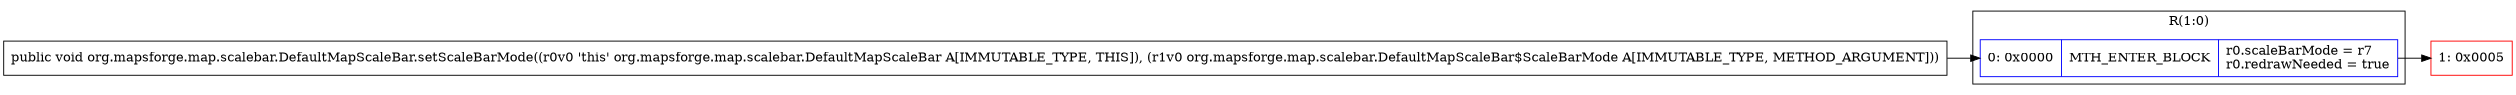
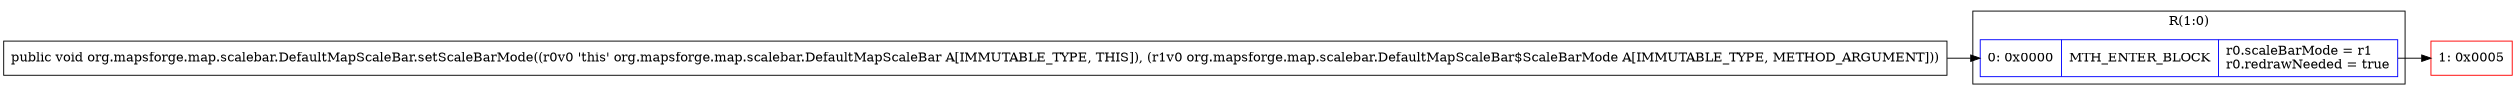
  digraph {
    rankdir=LR
    node [shape=record]
-   n1 [color=blue label="{0\:\ 0x0000|MTH_ENTER_BLOCK\l|r0.scaleBarMode = r7\lr0.redrawNeeded = true\l}"]
+   n1 [color=blue label="{0\:\ 0x0000|MTH_ENTER_BLOCK\l|r0.scaleBarMode = r1\lr0.redrawNeeded = true\l}"]
    n2 [color=red label="{1\:\ 0x0005}"]
    n3 [label="{public void org.mapsforge.map.scalebar.DefaultMapScaleBar.setScaleBarMode((r0v0 'this' org.mapsforge.map.scalebar.DefaultMapScaleBar A[IMMUTABLE_TYPE, THIS]), (r1v0 org.mapsforge.map.scalebar.DefaultMapScaleBar$ScaleBarMode A[IMMUTABLE_TYPE, METHOD_ARGUMENT])) }"]
    subgraph cluster_1 {
      label="R(1:0)"
      n1
    }
    n1 -> n2
    n3 -> n1
  }
